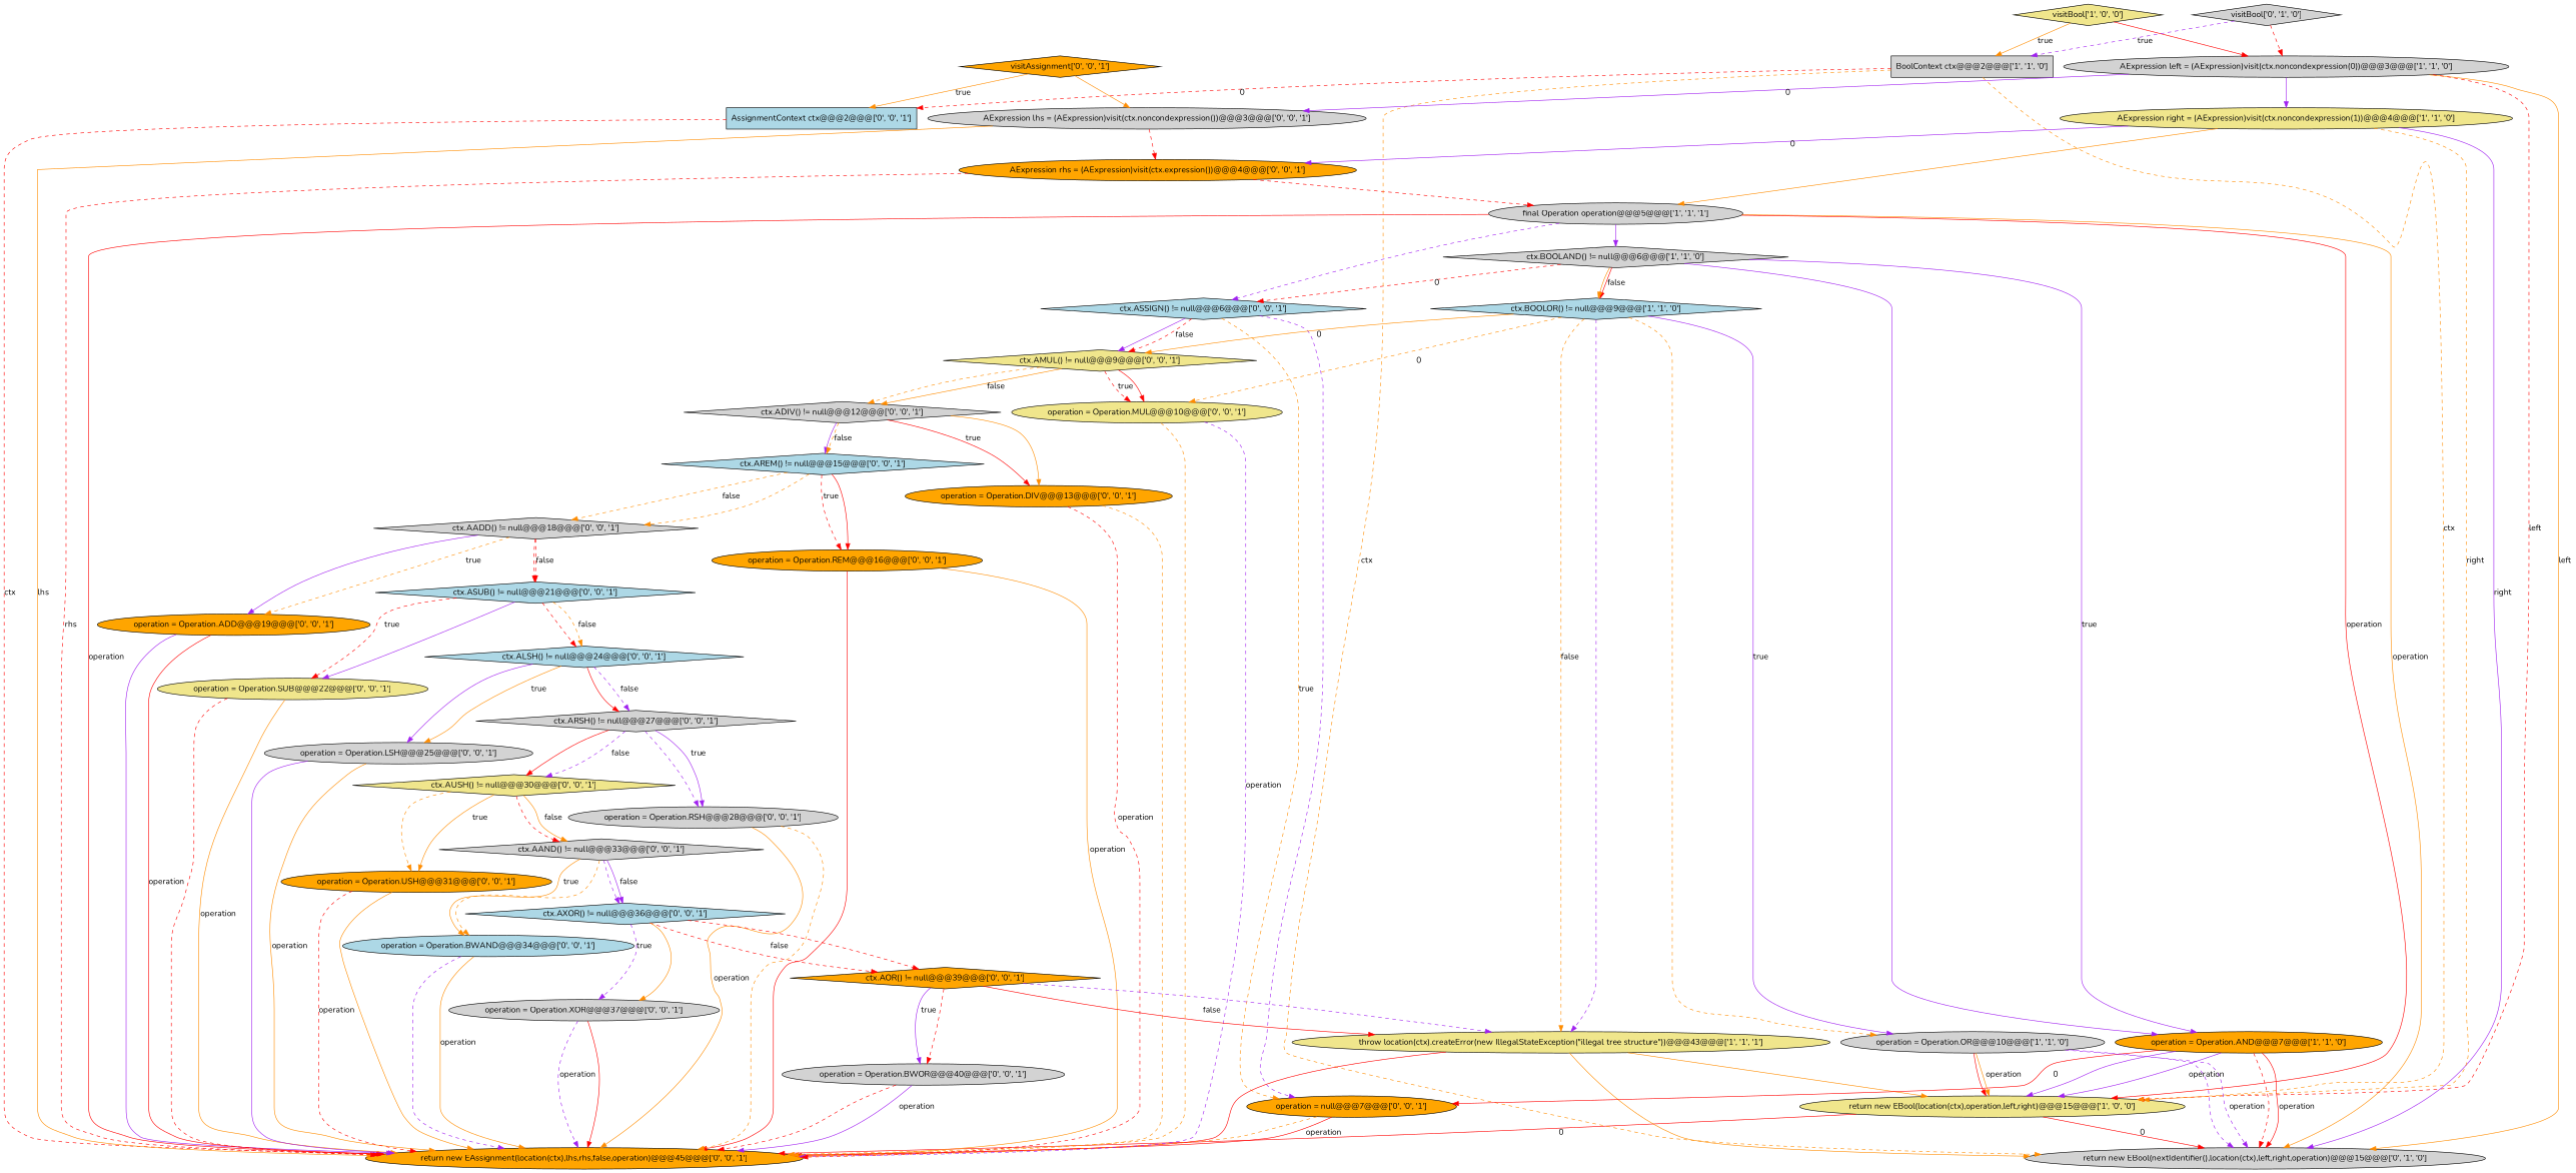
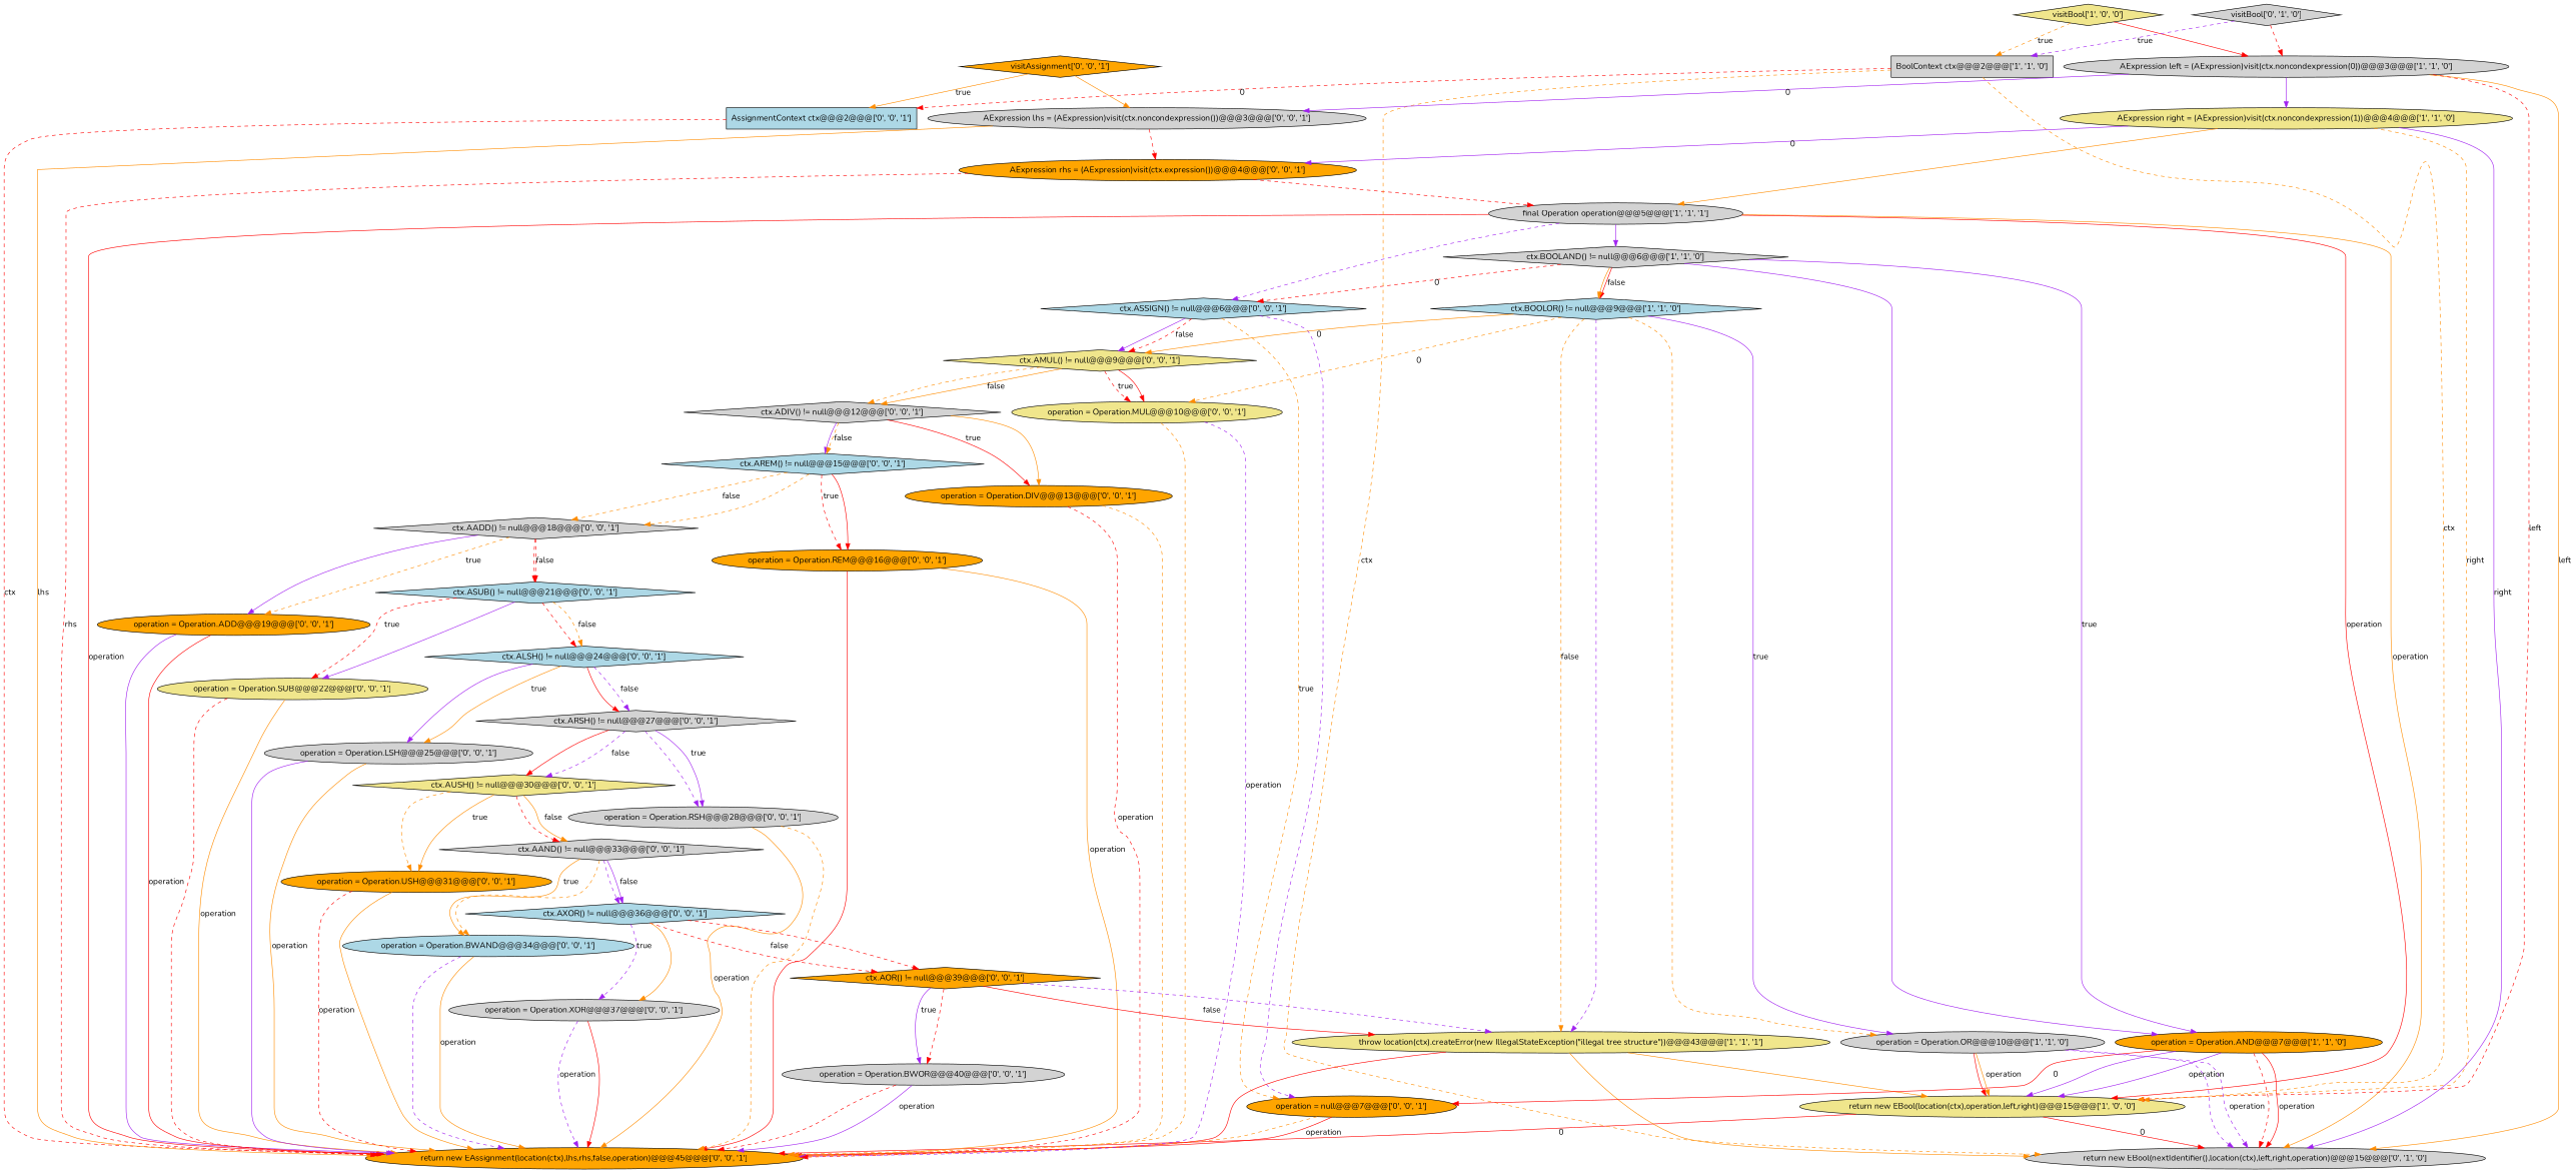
  digraph {
    fontname=Nunito
    node [fillcolor=lightgrey fontname=Nunito shape=ellipse style=filled]
    edge [color=red fontname=Nunito style=solid]
    n1 [fillcolor=orange label="AExpression rhs = (AExpression)visit(ctx.expression())@@@4@@@['0', '0', '1']"]
    n2 [label="final Operation operation@@@5@@@['1', '1', '1']"]
    n3 [fillcolor=orange label="return new EAssignment(location(ctx),lhs,rhs,false,operation)@@@45@@@['0', '0', '1']"]
    n4 [label="return new EBool(nextIdentifier(),location(ctx),left,right,operation)@@@15@@@['0', '1', '0']"]
    n5 [fillcolor=khaki label="return new EBool(location(ctx),operation,left,right)@@@15@@@['1', '0', '0']"]
    n6 [fillcolor=lightblue label="ctx.ASSIGN() != null@@@6@@@['0', '0', '1']" shape=diamond]
    n7 [label="ctx.BOOLAND() != null@@@6@@@['1', '1', '0']" shape=diamond]
    n8 [fillcolor=orange label="operation = Operation.REM@@@16@@@['0', '0', '1']"]
    n9 [fillcolor=khaki label="visitBool['1', '0', '0']" shape=diamond]
    n10 [label="BoolContext ctx@@@2@@@['1', '1', '0']" shape=box]
    n11 [label="AExpression left = (AExpression)visit(ctx.noncondexpression(0))@@@3@@@['1', '1', '0']"]
    n12 [fillcolor=lightblue label="AssignmentContext ctx@@@2@@@['0', '0', '1']" shape=box]
    n13 [fillcolor=khaki label="AExpression right = (AExpression)visit(ctx.noncondexpression(1))@@@4@@@['1', '1', '0']"]
    n14 [label="AExpression lhs = (AExpression)visit(ctx.noncondexpression())@@@3@@@['0', '0', '1']"]
    n15 [fillcolor=khaki label="throw location(ctx).createError(new IllegalStateException(\"illegal tree structure\"))@@@43@@@['1', '1', '1']"]
    n16 [label="operation = Operation.RSH@@@28@@@['0', '0', '1']"]
    n17 [fillcolor=orange label="operation = Operation.ADD@@@19@@@['0', '0', '1']"]
    n18 [fillcolor=lightblue label="ctx.AREM() != null@@@15@@@['0', '0', '1']" shape=diamond]
    n19 [label="ctx.AADD() != null@@@18@@@['0', '0', '1']" shape=diamond]
    n20 [fillcolor=lightblue label="ctx.ASUB() != null@@@21@@@['0', '0', '1']" shape=diamond]
    n21 [fillcolor=khaki label="operation = Operation.SUB@@@22@@@['0', '0', '1']"]
    n22 [fillcolor=orange label="operation = null@@@7@@@['0', '0', '1']"]
    n23 [fillcolor=khaki label="ctx.AMUL() != null@@@9@@@['0', '0', '1']" shape=diamond]
    n24 [label="ctx.ADIV() != null@@@12@@@['0', '0', '1']" shape=diamond]
    n25 [fillcolor=khaki label="operation = Operation.MUL@@@10@@@['0', '0', '1']"]
    n26 [fillcolor=orange label="operation = Operation.AND@@@7@@@['1', '1', '0']"]
    n27 [fillcolor=lightblue label="ctx.BOOLOR() != null@@@9@@@['1', '1', '0']" shape=diamond]
    n28 [fillcolor=orange label="operation = Operation.DIV@@@13@@@['0', '0', '1']"]
    n29 [label="operation = Operation.LSH@@@25@@@['0', '0', '1']"]
    n30 [fillcolor=khaki label="ctx.AUSH() != null@@@30@@@['0', '0', '1']" shape=diamond]
    n31 [label="ctx.AAND() != null@@@33@@@['0', '0', '1']" shape=diamond]
    n32 [fillcolor=orange label="operation = Operation.USH@@@31@@@['0', '0', '1']"]
    n33 [fillcolor=lightblue label="operation = Operation.BWAND@@@34@@@['0', '0', '1']"]
    n34 [fillcolor=lightblue label="ctx.AXOR() != null@@@36@@@['0', '0', '1']" shape=diamond]
    n35 [fillcolor=orange label="visitAssignment['0', '0', '1']" shape=diamond]
    n36 [fillcolor=lightblue label="ctx.ALSH() != null@@@24@@@['0', '0', '1']" shape=diamond]
    n37 [label="operation = Operation.OR@@@10@@@['1', '1', '0']"]
    n38 [fillcolor=orange label="ctx.AOR() != null@@@39@@@['0', '0', '1']" shape=diamond]
    n39 [label="operation = Operation.BWOR@@@40@@@['0', '0', '1']"]
    n40 [label="ctx.ARSH() != null@@@27@@@['0', '0', '1']" shape=diamond]
    n41 [label="operation = Operation.XOR@@@37@@@['0', '0', '1']"]
    n42 [label="visitBool['0', '1', '0']" shape=diamond]
    n1 -> n2 [style=dashed]
    n1 -> n3 [label=rhs style=dashed]
    n2 -> n3 [label=operation]
    n2 -> n4 [color=darkorange label=operation]
    n2 -> n5 [label=operation]
    n2 -> n6 [color=purple style=dashed]
    n2 -> n7 [color=purple]
    n5 -> n3 [label=0]
    n5 -> n4 [label=0]
    n6 -> n22 [color=darkorange label=true style=dashed]
    n6 -> n22 [color=purple style=dashed]
    n6 -> n23 [color=purple]
    n6 -> n23 [label=false style=dashed]
    n7 -> n6 [label=0 style=dashed]
    n7 -> n26 [color=purple label=true]
    n7 -> n26 [color=purple]
    n7 -> n27 [label=false]
    n7 -> n27 [color=darkorange]
    n8 -> n3
    n8 -> n3 [color=darkorange label=operation]
-   n9 -> n10 [color=darkorange label=true]
+   n9 -> n10 [color=darkorange label=true style=dashed]
    n9 -> n11
    n10 -> n4 [color=darkorange label=ctx style=dashed]
    n10 -> n5 [color=darkorange label=ctx style=dashed]
    n10 -> n12 [label=0 style=dashed]
    n11 -> n4 [color=darkorange label=left]
    n11 -> n5 [label=left style=dashed]
    n11 -> n13 [color=purple]
    n11 -> n14 [color=purple label=0]
    n12 -> n3 [label=ctx style=dashed]
    n13 -> n1 [color=purple label=0]
    n13 -> n2 [color=darkorange]
    n13 -> n4 [color=purple label=right]
    n13 -> n5 [color=darkorange label=right style=dashed]
    n14 -> n1 [style=dashed]
    n14 -> n3 [color=darkorange label=lhs]
    n15 -> n3
    n15 -> n4 [color=darkorange]
    n15 -> n5 [color=darkorange]
    n16 -> n3 [color=darkorange style=dashed]
    n16 -> n3 [color=darkorange label=operation]
    n17 -> n3 [color=purple]
    n17 -> n3 [label=operation]
    n18 -> n8 [label=true style=dashed]
    n18 -> n8
    n18 -> n19 [color=darkorange label=false style=dashed]
    n18 -> n19 [color=darkorange style=dashed]
    n19 -> n17 [color=darkorange label=true style=dashed]
    n19 -> n17 [color=purple]
    n19 -> n20 [label=false style=dashed]
    n19 -> n20 [style=dashed]
    n20 -> n21 [label=true style=dashed]
    n20 -> n21 [color=purple]
    n20 -> n36 [style=dashed]
    n20 -> n36 [color=darkorange label=false style=dashed]
    n21 -> n3 [style=dashed]
    n21 -> n3 [color=darkorange label=operation]
    n22 -> n3 [label=operation]
    n22 -> n3 [color=darkorange style=dashed]
    n23 -> n24 [color=darkorange style=dashed]
    n23 -> n24 [color=darkorange label=false]
    n23 -> n25 [label=true style=dashed]
    n23 -> n25
    n24 -> n18 [color=purple]
    n24 -> n18 [color=darkorange label=false style=dashed]
    n24 -> n28 [color=darkorange]
    n24 -> n28 [label=true]
    n25 -> n3 [color=purple label=operation style=dashed]
    n25 -> n3 [color=darkorange style=dashed]
    n26 -> n4 [style=dashed]
    n26 -> n4 [label=operation]
    n26 -> n5 [color=purple label=operation]
    n26 -> n5 [color=purple]
    n26 -> n22 [label=0]
    n27 -> n15 [color=darkorange label=false style=dashed]
    n27 -> n15 [color=purple style=dashed]
    n27 -> n23 [color=darkorange label=0]
    n27 -> n25 [color=darkorange label=0 style=dashed]
    n27 -> n37 [color=purple label=true]
    n27 -> n37 [color=darkorange style=dashed]
    n28 -> n3 [color=darkorange style=dashed]
    n28 -> n3 [label=operation style=dashed]
    n29 -> n3 [color=purple]
    n29 -> n3 [color=darkorange label=operation]
    n30 -> n31 [style=dashed]
    n30 -> n31 [color=darkorange label=false]
    n30 -> n32 [color=darkorange style=dashed]
    n30 -> n32 [color=darkorange label=true]
    n31 -> n33 [color=darkorange style=dashed]
    n31 -> n33 [color=darkorange label=true]
    n31 -> n34 [color=purple label=false]
    n31 -> n34 [color=purple style=dashed]
    n32 -> n3 [label=operation style=dashed]
    n32 -> n3 [color=darkorange]
    n33 -> n3 [color=darkorange label=operation]
    n33 -> n3 [color=purple style=dashed]
    n34 -> n38 [label=false style=dashed]
    n34 -> n38 [style=dashed]
    n34 -> n41 [color=darkorange]
    n34 -> n41 [color=purple label=true style=dashed]
    n35 -> n12 [color=darkorange label=true]
    n35 -> n14 [color=darkorange]
    n36 -> n29 [color=darkorange label=true]
    n36 -> n29 [color=purple]
    n36 -> n40 [color=purple label=false style=dashed]
    n36 -> n40
    n37 -> n4 [color=purple style=dashed]
    n37 -> n4 [color=purple label=operation style=dashed]
    n37 -> n5
    n37 -> n5 [color=darkorange label=operation]
    n38 -> n15 [color=purple style=dashed]
    n38 -> n15 [label=false]
    n38 -> n39 [style=dashed]
    n38 -> n39 [color=purple label=true]
    n39 -> n3 [color=purple label=operation]
    n39 -> n3 [style=dashed]
    n40 -> n16 [color=purple style=dashed]
    n40 -> n16 [color=purple label=true]
    n40 -> n30 [color=purple label=false style=dashed]
    n40 -> n30
    n41 -> n3
    n41 -> n3 [color=purple label=operation style=dashed]
    n42 -> n10 [color=purple label=true style=dashed]
    n42 -> n11 [style=dashed]
  }
